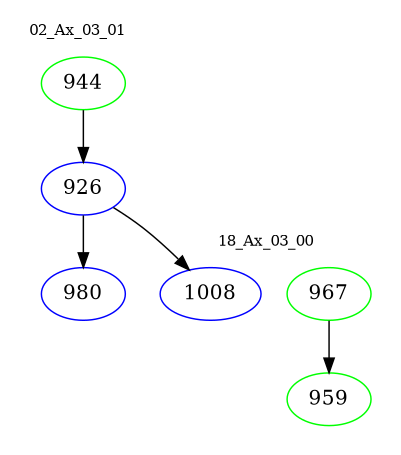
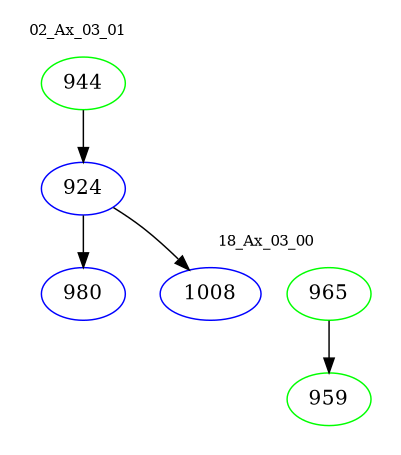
  digraph {
    node [color=green]
    edge [color=black]
    n1 [label=944]
-   n2 [color=blue label=926]
+   n2 [color=blue label=924]
    n3 [color=blue label=980]
-   n4 [label=967]
+   n4 [label=965]
    n5 [label=959]
    n6 [color=blue label=1008]
    subgraph cluster_1 {
      color=white
      fontsize=10
      label="02_Ax_03_01"
      n1
      n2
      n3
    }
    subgraph cluster_2 {
      color=white
      fontsize=10
      label="18_Ax_03_00"
      n4
      n5
      n6
    }
    n1 -> n2
    n2 -> n3
    n2 -> n6
    n4 -> n5
  }
